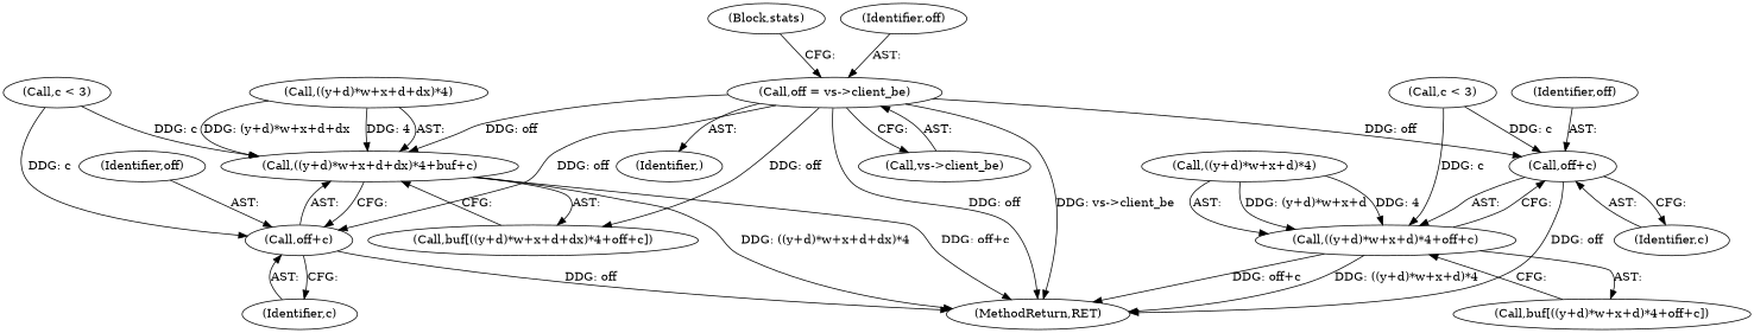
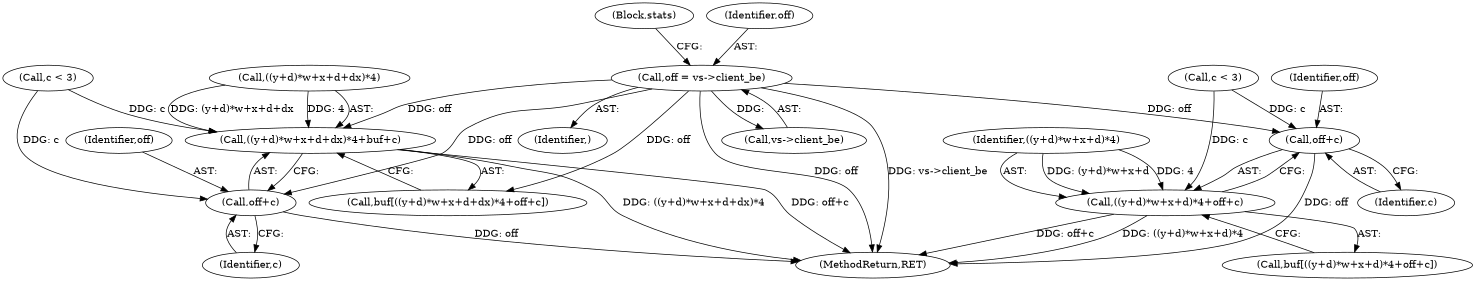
  digraph {
    n1 [label="(Call,off = vs->client_be)"]
    n2 [label="(Call,off+c)"]
    n3 [label="(Call,((y+d)*w+x+d+dx)*4+buf+c)"]
    n4 [label="(Call,off+c)"]
    n5 [label="(Call,vs->client_be)"]
    n6 [label="(MethodReturn,RET)"]
    n7 [label="(Identifier,)"]
    n8 [label="(Call,buf[((y+d)*w+x+d+dx)*4+off+c])"]
    n9 [label="(Call,((y+d)*w+x+d)*4+off+c)"]
    n10 [label="(Call,buf[((y+d)*w+x+d)*4+off+c])"]
    n11 [label="(Identifier,c)"]
    n12 [label="(Identifier,c)"]
    n13 [label="(Block,stats)"]
    n14 [label="(Identifier,off)"]
    n15 [label="(Identifier,off)"]
    n16 [label="(Call,c < 3)"]
    n17 [label="(Identifier,off)"]
    n18 [label="(Call,((y+d)*w+x+d+dx)*4)"]
-   n19 [label="(Call,((y+d)*w+x+d)*4)"]
+   n19 [label="(Identifier,((y+d)*w+x+d)*4)"]
    n20 [label="(Call,c < 3)"]
    n1 -> n2 [label="DDG: off"]
    n1 -> n3 [label="DDG: off"]
    n1 -> n4 [label="DDG: off"]
-   n1 -> n5 [label="CFG: "]
+   n1 -> n5 [label="DDG: "]
    n1 -> n6 [label="DDG: off"]
    n1 -> n6 [label="DDG: vs->client_be"]
    n1 -> n7 [label="AST: "]
    n1 -> n8 [label="DDG: off"]
    n2 -> n6 [label="DDG: off"]
    n2 -> n9 [label="AST: "]
    n2 -> n11 [label="CFG: "]
    n3 -> n4 [label="CFG: "]
    n3 -> n6 [label="DDG: ((y+d)*w+x+d+dx)*4"]
    n3 -> n6 [label="DDG: off+c"]
    n3 -> n8 [label="AST: "]
    n4 -> n3 [label="AST: "]
    n4 -> n6 [label="DDG: off"]
    n4 -> n12 [label="CFG: "]
    n5 -> n1 [label="AST: "]
    n8 -> n3 [label="CFG: "]
    n9 -> n2 [label="CFG: "]
    n9 -> n6 [label="DDG: off+c"]
    n9 -> n6 [label="DDG: ((y+d)*w+x+d)*4"]
    n9 -> n10 [label="AST: "]
    n10 -> n9 [label="CFG: "]
    n11 -> n2 [label="AST: "]
    n12 -> n4 [label="AST: "]
    n13 -> n1 [label="CFG: "]
    n14 -> n1 [label="AST: "]
    n15 -> n4 [label="AST: "]
    n16 -> n2 [label="DDG: c"]
    n16 -> n9 [label="DDG: c"]
    n17 -> n2 [label="AST: "]
    n18 -> n3 [label="AST: "]
    n18 -> n3 [label="DDG: (y+d)*w+x+d+dx"]
    n18 -> n3 [label="DDG: 4"]
    n19 -> n9 [label="AST: "]
    n19 -> n9 [label="DDG: (y+d)*w+x+d"]
    n19 -> n9 [label="DDG: 4"]
    n20 -> n3 [label="DDG: c"]
    n20 -> n4 [label="DDG: c"]
  }
